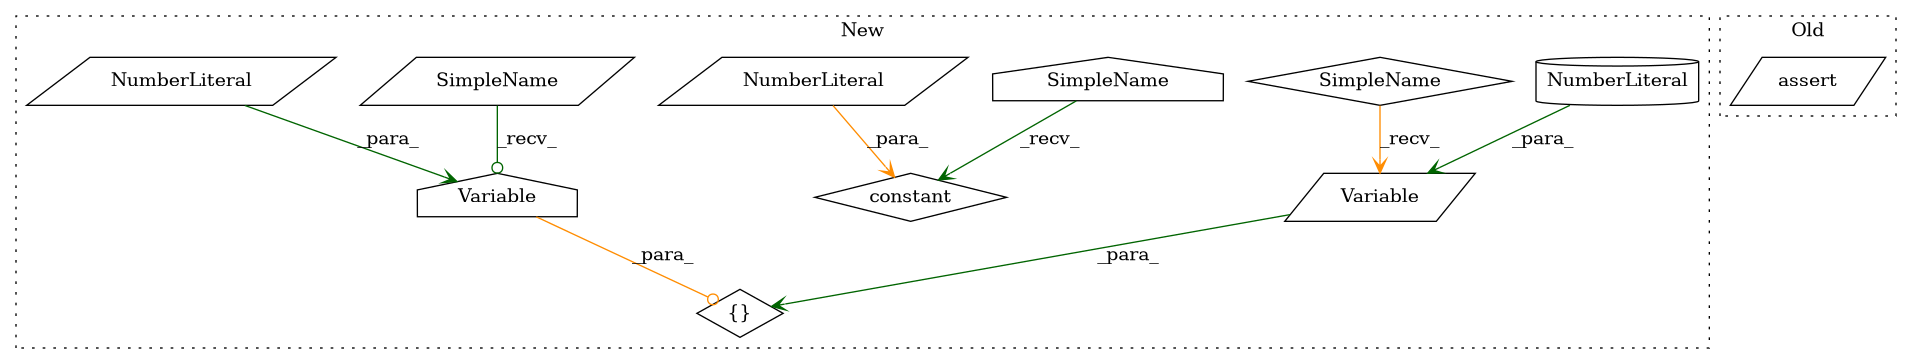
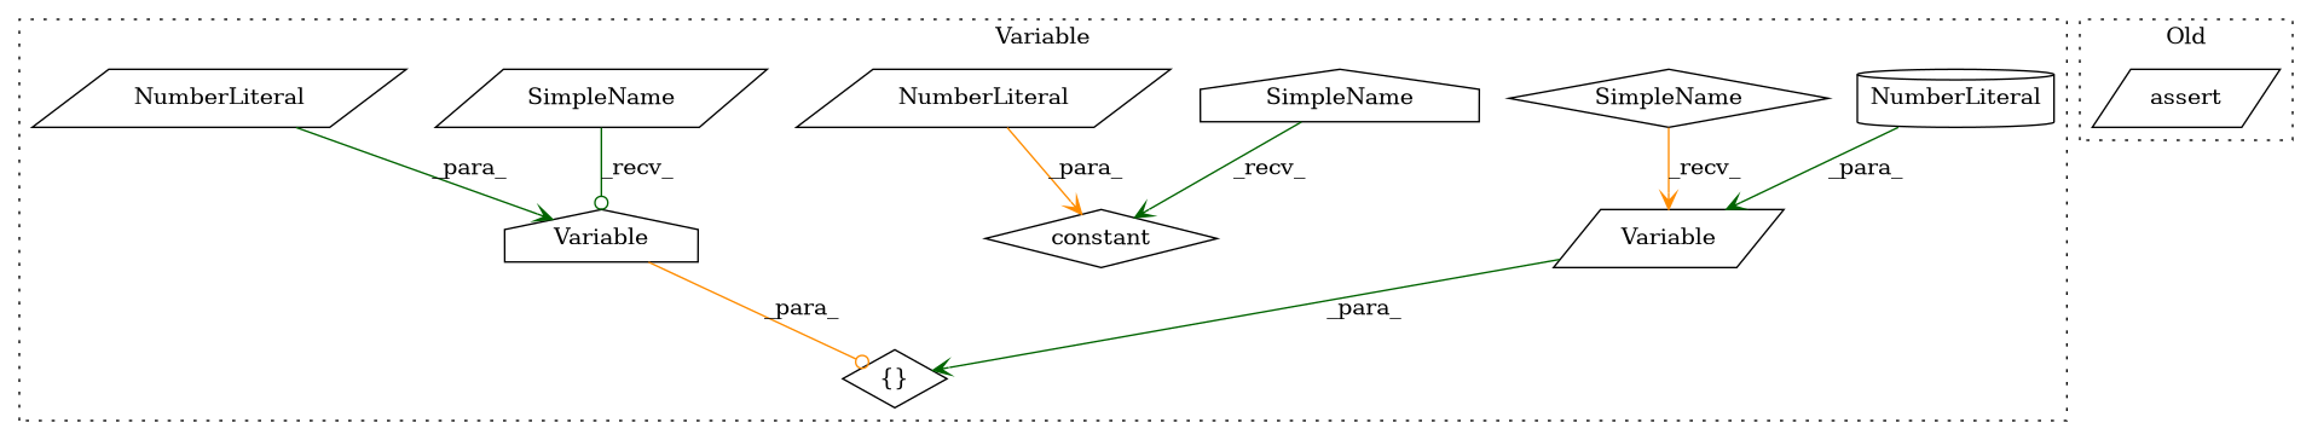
  digraph {
    node [a=32 l="9,1" shape=parallelogram]
    edge [color=darkgreen arrowhead=vee]
    n1 [label=Variable s="3791,3803"]
    n2 [a=4 l="1,1" label="{}" s="3779,3829" shape=diamond]
    n3 [a=34 l=3 label=NumberLiteral s=3800 shape=cylinder]
    n4 [label=Variable s="3816,3828" shape=house]
    n5 [a=34 l=3 label=NumberLiteral s=3825]
    n6 [label=constant s="3870,3882" shape=diamond]
    n7 [a=34 l=3 label=NumberLiteral s=3879]
    n8 [a=42 l=10 label=SimpleName s=3859 shape=house]
    n9 [a=42 l=10 label=SimpleName s=3780 shape=diamond]
    n10 [a=42 l=10 label=SimpleName s=3805]
    n11 [l="15,-5" label=assert s="3948,4100"]
    subgraph cluster_1 {
-     label=New
+     label=Variable
      style=dotted
      n1
      n2
      n3
      n4
      n5
      n6
      n7
      n8
      n9
      n10
    }
    subgraph cluster_2 {
      label=Old
      style=dotted
      n11
    }
    n1 -> n2 [label=_para_]
    n3 -> n1 [label=_para_]
    n4 -> n2 [label=_para_ color=darkorange arrowhead=odot]
    n5 -> n4 [label=_para_]
    n7 -> n6 [label=_para_ color=darkorange]
    n8 -> n6 [label=_recv_]
    n9 -> n1 [label=_recv_ color=darkorange]
    n10 -> n4 [label=_recv_ arrowhead=odot]
  }
